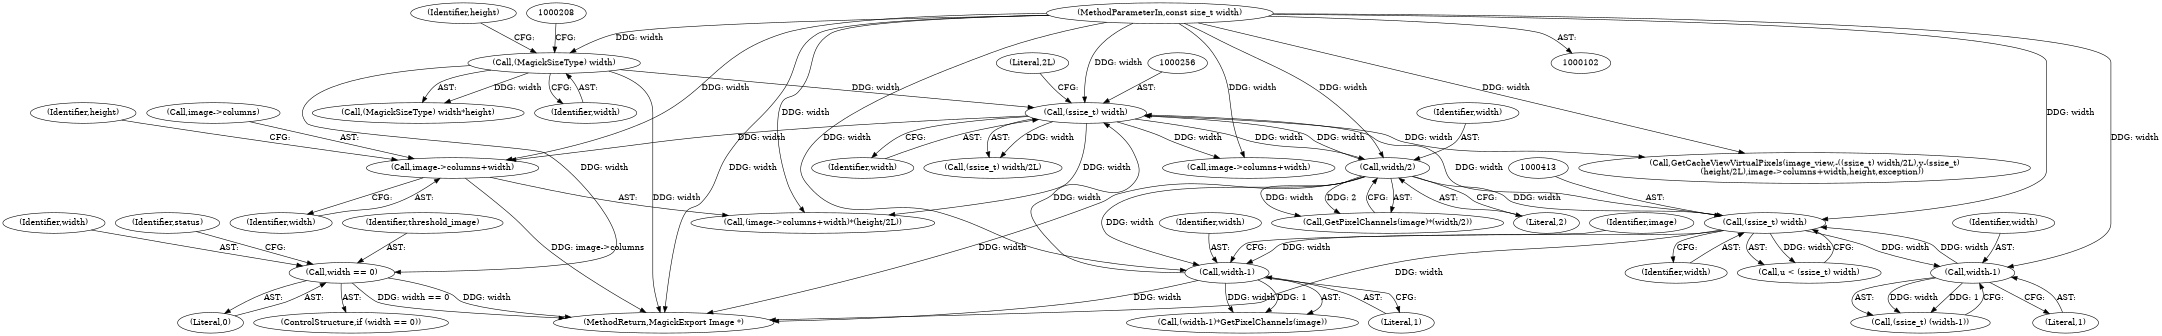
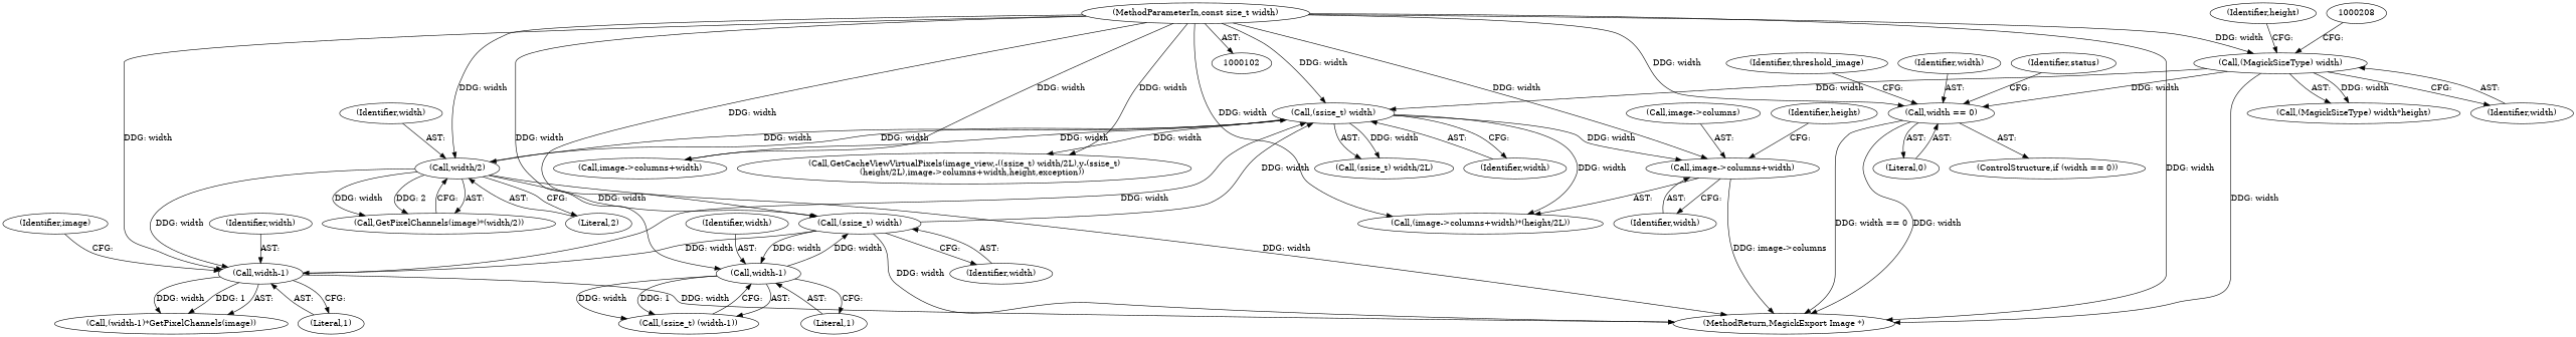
  digraph {
    n1 [label="(Call,image->columns+width)"]
    n2 [label="(MethodReturn,MagickExport Image *)"]
    n3 [label="(Identifier,width)"]
    n4 [label="(Call,(image->columns+width)*(height/2L))"]
    n5 [label="(MethodParameterIn,const size_t width)"]
    n6 [label="(Call,(ssize_t) width)"]
    n7 [label="(Call,(MagickSizeType) width)"]
    n8 [label="(Call,width == 0)"]
    n9 [label="(Call,width-1)"]
    n10 [label="(Call,(ssize_t) width)"]
    n11 [label="(Call,width-1)"]
    n12 [label="(Call,width/2)"]
    n13 [label="(Call,GetCacheViewVirtualPixels(image_view,-((ssize_t) width/2L),y-(ssize_t)\n      (height/2L),image->columns+width,height,exception))"]
    n14 [label="(Call,image->columns+width)"]
    1000102
    n16 [label="(Identifier,width)"]
    n17 [label="(Call,(ssize_t) width/2L)"]
    n18 [label="(Call,(MagickSizeType) width*height)"]
    n19 [label="(Identifier,width)"]
    n20 [label="(Literal,0)"]
    n21 [label="(ControlStructure,if (width == 0))"]
    n22 [label="(Literal,1)"]
    n23 [label="(Call,(width-1)*GetPixelChannels(image))"]
    n24 [label="(Identifier,width)"]
-   n25 [label="(Call,u < (ssize_t) width)"]
    n26 [label="(Literal,1)"]
    n27 [label="(Call,(ssize_t) (width-1))"]
    n28 [label="(Call,GetPixelChannels(image)*(width/2))"]
    n29 [label="(Literal,2)"]
    n30 [label="(Identifier,width)"]
    n31 [label="(Call,image->columns)"]
    n32 [label="(Identifier,threshold_image)"]
    n33 [label="(Identifier,height)"]
    n34 [label="(Identifier,width)"]
    n35 [label="(Identifier,width)"]
    n36 [label="(Identifier,width)"]
    n37 [label="(Identifier,status)"]
    n38 [label="(Identifier,height)"]
    n39 [label="(Identifier,image)"]
-   n40 [label="(Literal,2L)"]
-   1000256
    1000208
-   1000413
    n1 -> n2 [label="DDG: image->columns"]
    n1 -> n3 [label="CFG: "]
    n1 -> n4 [label="AST: "]
    n3 -> n1 [label="AST: "]
    n5 -> n1 [label="DDG: width"]
    n5 -> n2 [label="DDG: width"]
    n5 -> n4 [label="DDG: width"]
    n5 -> n6 [label="DDG: width"]
    n5 -> n7 [label="DDG: width"]
+   n5 -> n8 [label="DDG: width"]
    n5 -> n9 [label="DDG: width"]
    n5 -> n10 [label="DDG: width"]
    n5 -> n11 [label="DDG: width"]
    n5 -> n12 [label="DDG: width"]
    n5 -> n13 [label="DDG: width"]
    n5 -> n14 [label="DDG: width"]
    n5 -> 1000102 [label="AST: "]
    n6 -> n1 [label="DDG: width"]
    n6 -> n4 [label="DDG: width"]
    n6 -> n12 [label="DDG: width"]
    n6 -> n13 [label="DDG: width"]
    n6 -> n14 [label="DDG: width"]
    n6 -> n16 [label="CFG: "]
    n6 -> n17 [label="AST: "]
    n6 -> n17 [label="DDG: width"]
    n7 -> n2 [label="DDG: width"]
    n7 -> n6 [label="DDG: width"]
    n7 -> n8 [label="DDG: width"]
    n7 -> n18 [label="AST: "]
    n7 -> n18 [label="DDG: width"]
    n7 -> n19 [label="CFG: "]
    n8 -> n2 [label="DDG: width == 0"]
    n8 -> n2 [label="DDG: width"]
    n8 -> n20 [label="AST: "]
    n8 -> n21 [label="AST: "]
    n9 -> n2 [label="DDG: width"]
    n9 -> n6 [label="DDG: width"]
    n9 -> n22 [label="CFG: "]
    n9 -> n23 [label="AST: "]
    n9 -> n23 [label="DDG: width"]
    n9 -> n23 [label="DDG: 1"]
    n10 -> n2 [label="DDG: width"]
    n10 -> n6 [label="DDG: width"]
    n10 -> n9 [label="DDG: width"]
    n10 -> n11 [label="DDG: width"]
    n10 -> n24 [label="CFG: "]
-   n10 -> n25 [label="AST: "]
-   n10 -> n25 [label="DDG: width"]
    n11 -> n10 [label="DDG: width"]
    n11 -> n26 [label="CFG: "]
    n11 -> n27 [label="AST: "]
    n11 -> n27 [label="DDG: width"]
    n11 -> n27 [label="DDG: 1"]
    n12 -> n2 [label="DDG: width"]
    n12 -> n6 [label="DDG: width"]
    n12 -> n9 [label="DDG: width"]
    n12 -> n10 [label="DDG: width"]
    n12 -> n28 [label="AST: "]
    n12 -> n28 [label="DDG: width"]
    n12 -> n28 [label="DDG: 2"]
    n12 -> n29 [label="CFG: "]
    n16 -> n6 [label="AST: "]
    n19 -> n7 [label="AST: "]
    n20 -> n8 [label="AST: "]
    n22 -> n9 [label="AST: "]
    n24 -> n10 [label="AST: "]
-   n25 -> n10 [label="CFG: "]
    n26 -> n11 [label="AST: "]
    n27 -> n11 [label="CFG: "]
    n28 -> n12 [label="CFG: "]
    n29 -> n12 [label="AST: "]
    n30 -> n9 [label="AST: "]
    n31 -> n1 [label="AST: "]
-   n32 -> n8 [label="AST: "]
+   n32 -> n8 [label="CFG: "]
    n33 -> n7 [label="CFG: "]
    n34 -> n8 [label="AST: "]
    n35 -> n11 [label="AST: "]
    n36 -> n12 [label="AST: "]
    n37 -> n8 [label="CFG: "]
    n38 -> n1 [label="CFG: "]
    n39 -> n9 [label="CFG: "]
-   n40 -> n6 [label="CFG: "]
-   1000256 -> n6 [label="AST: "]
    1000208 -> n7 [label="CFG: "]
-   1000413 -> n10 [label="AST: "]
  }
